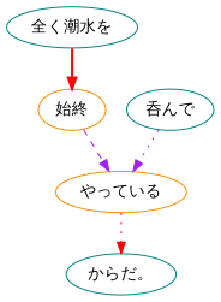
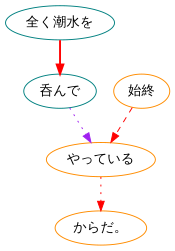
  digraph {
    fontname="Noto Sans"
    node [color=darkorange fontname="Noto Sans"]
    edge [color=red fontname="Noto Sans" style=dotted]
    n1 [color=teal label="全く潮水を"]
    n2 [color=teal label="呑んで"]
    n3 [label="やっている"]
-   n4 [color=teal label="からだ。"]
+   n4 [label="からだ。"]
    n5 [label="始終"]
-   n1 -> n5 [style=bold]
+   n1 -> n2 [style=bold]
    n2 -> n3 [color=purple]
    n3 -> n4
-   n5 -> n3 [color=purple style=dashed]
+   n5 -> n3 [style=dashed]
  }
